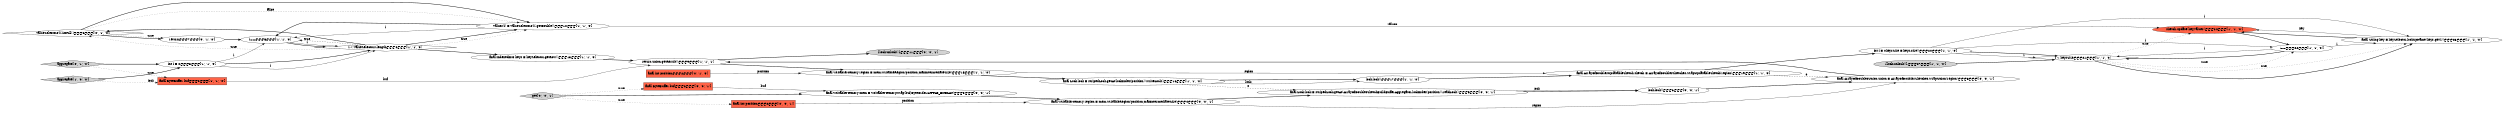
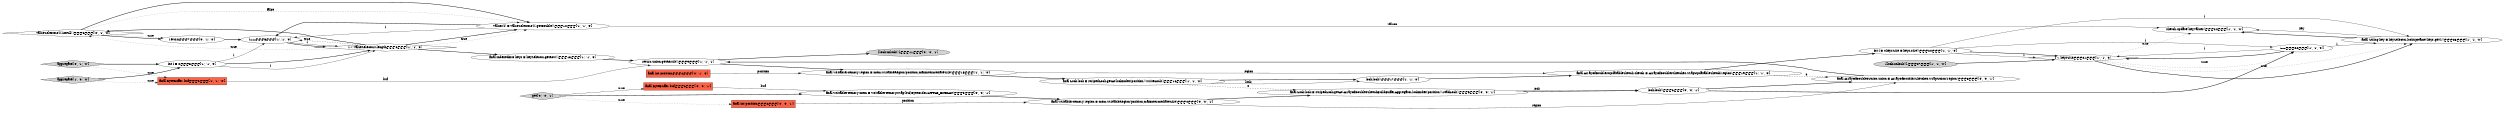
  digraph {
    rankdir=LR
    node [fillcolor=white shape=ellipse style=filled]
    edge [style=bold]
    n1 [label="valueSelectors(i(.isNull()@@@6@@@['0', '1', '0']" shape=diamond]
    n2 [label="return@@@7@@@['0', '1', '0']"]
    n3 [label="values(i( = valueSelectors(i(.getDouble()@@@10@@@['1', '1', '0']"]
    n4 [label="i++@@@5@@@['1', '1', '0']"]
-   n5 [fillcolor=tomato label="sketch.update(key,values)@@@24@@@['1', '1', '0']"]
+   n5 [label="sketch.update(key,values)@@@24@@@['1', '1', '0']"]
    n6 [fillcolor=tomato label="final int position@@@2@@@['0', '1', '0']" shape=box]
    n7 [label="final WritableMemory region = mem.writableRegion(position,maxIntermediateSize)@@@15@@@['1', '1', '0']"]
    n8 [label="final ArrayOfDoublesUpdatableSketch sketch = ArrayOfDoublesSketches.wrapUpdatableSketch(region)@@@19@@@['1', '1', '0']"]
    n9 [label="final Lock lock = stripedLock.getAt(lockIndex(position)).writeLock()@@@16@@@['1', '1', '0']"]
    n10 [fillcolor=lightgray label="{lock.unlock()}@@@27@@@['1', '1', '0']"]
    n11 [label="i < keysSize@@@21@@@['1', '1', '0']" shape=diamond]
    n12 [label="lock.lock()@@@6@@@['0', '0', '1']"]
    n13 [label="final ArrayOfDoublesUnion union = ArrayOfDoublesSketches.wrapUnion(region)@@@8@@@['0', '0', '1']"]
    n14 [label="return union.getResult()@@@9@@@['1', '1', '1']"]
    n15 [fillcolor=tomato label="final ByteBuffer buf@@@2@@@['0', '0', '1']" shape=box]
    n16 [label="final WritableMemory mem = WritableMemory.wrap(buf,ByteOrder.LITTLE_ENDIAN)@@@3@@@['0', '0', '1']"]
    n17 [label="final WritableMemory region = mem.writableRegion(position,maxIntermediateSize)@@@4@@@['0', '0', '1']"]
    n18 [label="i++@@@22@@@['1', '1', '0']"]
    n19 [label="final String key = keySelector.lookupName(keys.get(i))@@@23@@@['1', '1', '0']"]
    n20 [label="int i = 0keysSize = keys.size()@@@20@@@['1', '1', '0']"]
    n21 [fillcolor=lightgray label="{lock.unlock()}@@@11@@@['0', '0', '1']"]
    n22 [label="i < valueSelectors.length@@@4@@@['1', '1', '0']" shape=diamond]
    n23 [label="final IndexedInts keys = keySelector.getRow()@@@13@@@['1', '1', '0']"]
    n24 [label="lock.lock()@@@17@@@['1', '1', '0']"]
    n25 [label="final Lock lock = stripedLock.getAt(ArrayOfDoublesSketchBuildBufferAggregator.lockIndex(position)).readLock()@@@5@@@['0', '0', '1']"]
    n26 [fillcolor=lightgray label="aggregate['1', '0', '0']" shape=diamond]
    n27 [label="int i = 0@@@3@@@['1', '1', '0']"]
    n28 [fillcolor=tomato label="final ByteBuffer buf@@@2@@@['1', '1', '0']" shape=box]
    n29 [fillcolor=lightgray label="get['0', '0', '1']" shape=diamond]
    n30 [fillcolor=tomato label="final int position@@@2@@@['0', '0', '1']" shape=box]
    n31 [fillcolor=lightgray label="aggregate['0', '1', '0']" shape=diamond]
    n1 -> n2 [label=true style=dotted]
    n1 -> n2
    n1 -> n3
    n1 -> n3 [label=false style=dotted]
    n2 -> n4
    n3 -> n4
    n3 -> n4 [label=i style=solid]
    n3 -> n5 [label=values style=solid]
    n4 -> n22 [label=i style=solid]
    n4 -> n22
-   n5 -> n18
+   n12 -> n18
    n6 -> n7 [label=position style=solid]
    n7 -> n8 [label=region style=solid]
    n7 -> n9
    n8 -> n13 [label=0 style=dashed]
    n8 -> n20
    n9 -> n24
    n9 -> n24 [label=lock style=solid]
    n9 -> n25 [label=0 style=dashed]
    n10 -> n11
    n11 -> n5 [label=true style=dotted]
    n11 -> n18 [label=true style=dotted]
    n11 -> n19 [label=true style=dotted]
    n11 -> n19
    n12 -> n13
    n13 -> n14
    n14 -> n7
    n14 -> n21
    n15 -> n16 [label=buf style=solid]
    n16 -> n17
    n17 -> n13 [label=region style=solid]
    n17 -> n25
    n18 -> n11 [label=i style=solid]
    n18 -> n11
    n18 -> n19 [label=i style=solid]
    n19 -> n5 [label=key style=solid]
    n19 -> n5
    n20 -> n11 [label=i style=solid]
    n20 -> n11
    n20 -> n18 [label=i style=solid]
    n20 -> n19 [label=i style=solid]
    n22 -> n1
    n22 -> n1 [label=true style=dotted]
    n22 -> n3
    n22 -> n3 [label=true style=dotted]
    n22 -> n4 [label=true style=dashed]
    n22 -> n23
    n23 -> n14
    n24 -> n8
    n25 -> n12
    n25 -> n12 [label=lock style=solid]
    n26 -> n27
-   n26 -> n28 [label=lock style=dotted]
+   n26 -> n28 [label=true style=dotted]
    n27 -> n4 [label=i style=solid]
    n27 -> n22
    n27 -> n22 [label=i style=solid]
    n28 -> n14 [label=buf style=solid]
-   n29 -> n15 [label=true style=dotted]
+   n29 -> n15 [label=true style=solid]
    n29 -> n16
    n29 -> n30 [label=true style=dotted]
    n30 -> n17 [label=position style=solid]
    n31 -> n27
    n31 -> n28 [label=true style=dotted]
  }
